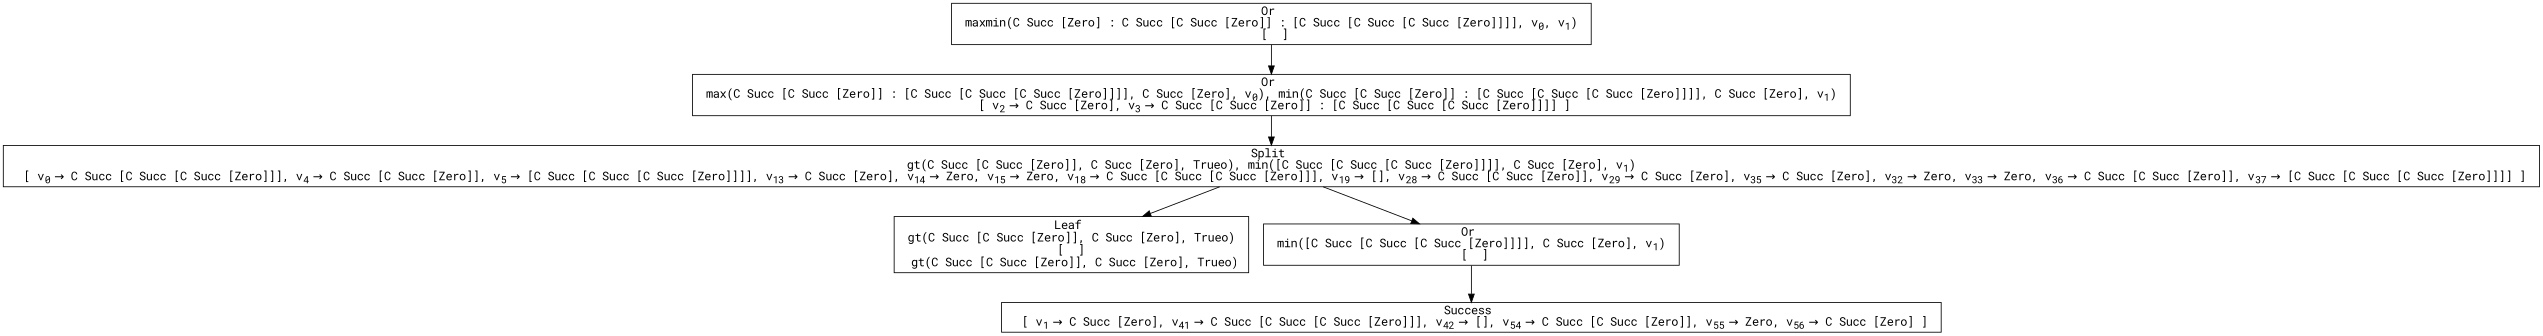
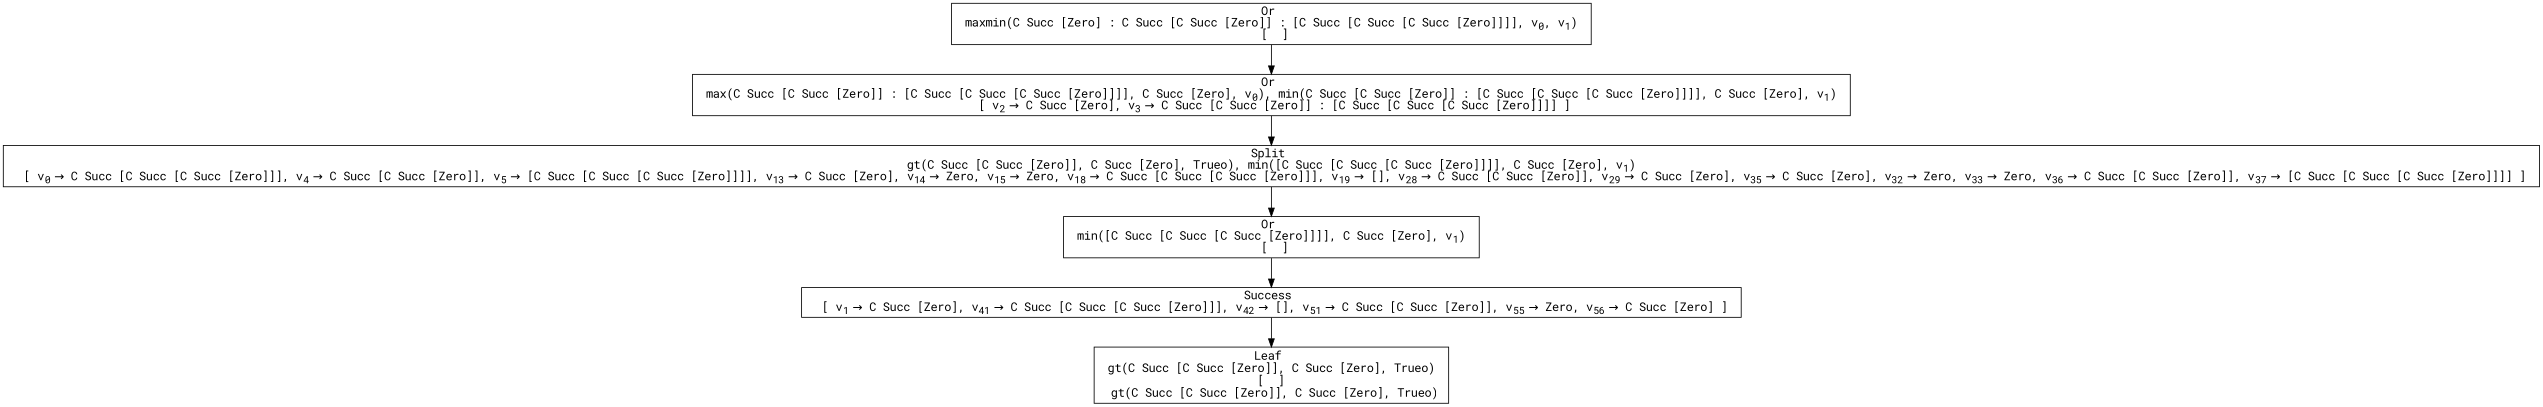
  digraph {
    fontname="Roboto Mono"
    rankdir=TB
    node [fillcolor=white fontname="Roboto Mono" shape=box style=filled]
    edge [fontname="Roboto Mono"]
    n1 [label=<Or <BR/> maxmin(C Succ [Zero] : C Succ [C Succ [Zero]] : [C Succ [C Succ [C Succ [Zero]]]], v<SUB>0</SUB>, v<SUB>1</SUB>) <BR/>  [  ] >]
    n2 [label=<Or <BR/> max(C Succ [C Succ [Zero]] : [C Succ [C Succ [C Succ [Zero]]]], C Succ [Zero], v<SUB>0</SUB>), min(C Succ [C Succ [Zero]] : [C Succ [C Succ [C Succ [Zero]]]], C Succ [Zero], v<SUB>1</SUB>) <BR/>  [ v<SUB>2</SUB> &rarr; C Succ [Zero], v<SUB>3</SUB> &rarr; C Succ [C Succ [Zero]] : [C Succ [C Succ [C Succ [Zero]]]] ] >]
    n3 [label=<Split <BR/> gt(C Succ [C Succ [Zero]], C Succ [Zero], Trueo), min([C Succ [C Succ [C Succ [Zero]]]], C Succ [Zero], v<SUB>1</SUB>) <BR/>  [ v<SUB>0</SUB> &rarr; C Succ [C Succ [C Succ [Zero]]], v<SUB>4</SUB> &rarr; C Succ [C Succ [Zero]], v<SUB>5</SUB> &rarr; [C Succ [C Succ [C Succ [Zero]]]], v<SUB>13</SUB> &rarr; C Succ [Zero], v<SUB>14</SUB> &rarr; Zero, v<SUB>15</SUB> &rarr; Zero, v<SUB>18</SUB> &rarr; C Succ [C Succ [C Succ [Zero]]], v<SUB>19</SUB> &rarr; [], v<SUB>28</SUB> &rarr; C Succ [C Succ [Zero]], v<SUB>29</SUB> &rarr; C Succ [Zero], v<SUB>35</SUB> &rarr; C Succ [Zero], v<SUB>32</SUB> &rarr; Zero, v<SUB>33</SUB> &rarr; Zero, v<SUB>36</SUB> &rarr; C Succ [C Succ [Zero]], v<SUB>37</SUB> &rarr; [C Succ [C Succ [C Succ [Zero]]]] ] >]
    n4 [label=<Leaf <BR/> gt(C Succ [C Succ [Zero]], C Succ [Zero], Trueo) <BR/>  [  ]  <BR/> gt(C Succ [C Succ [Zero]], C Succ [Zero], Trueo)>]
    n5 [label=<Or <BR/> min([C Succ [C Succ [C Succ [Zero]]]], C Succ [Zero], v<SUB>1</SUB>) <BR/>  [  ] >]
-   n6 [label=<Success <BR/>  [ v<SUB>1</SUB> &rarr; C Succ [Zero], v<SUB>41</SUB> &rarr; C Succ [C Succ [C Succ [Zero]]], v<SUB>42</SUB> &rarr; [], v<SUB>54</SUB> &rarr; C Succ [C Succ [Zero]], v<SUB>55</SUB> &rarr; Zero, v<SUB>56</SUB> &rarr; C Succ [Zero] ] >]
+   n6 [label=<Success <BR/>  [ v<SUB>1</SUB> &rarr; C Succ [Zero], v<SUB>41</SUB> &rarr; C Succ [C Succ [C Succ [Zero]]], v<SUB>42</SUB> &rarr; [], v<SUB>51</SUB> &rarr; C Succ [C Succ [Zero]], v<SUB>55</SUB> &rarr; Zero, v<SUB>56</SUB> &rarr; C Succ [Zero] ] >]
    n1 -> n2
    n2 -> n3
-   n3 -> n4
+   n6 -> n4
    n3 -> n5
    n5 -> n6
  }
